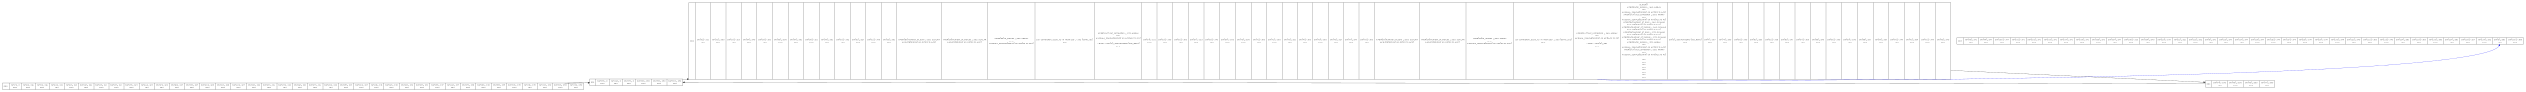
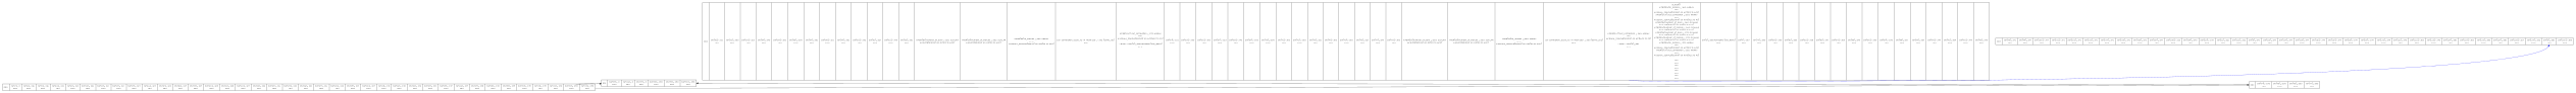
  digraph {
    fontname="Comic Neue"
    rankdir=LR
    node [fontname="Comic Neue" shape=record]
    edge [fontname="Comic Neue"]
    n1 [label="{bb0|<x0x204c7e0>SW(7)@0\nCPU\n|<x0x204c0f0>SW(8)@316\nCPU\n|<x0x204c330>SW(9)@316\nCPU\n|<x0x2047b70>SW(10)@321\nCPU\n|<x0x2047d70>SW(11)@321\nCPU\n|<x0x2047fa0>SW(12)@322\nCPU\n|<x0x20481d0>SW(13)@323\nCPU\n|<x0x2048400>SW(14)@323\nCPU\n|<x0x2048630>SW(15)@324\nCPU\n|<x0x2048880>SW(16)@324\nCPU\n|<x0x2048a90>SW(17)@323\nCPU\n|<x0x2048cd0>SW(18)@327\nCPU\n|<x0x2048f00>SW(19)@327\nCPU\n|<x0x2049130>SW(20)@328\nCPU\n|<x0x2049380>SW(21)@328\nCPU\n|<x0x2049590>SW(22)@327\nCPU\n|<x0x20497d0>SW(23)@332\nCPU\n|<x0x2049a00>SW(24)@332\nCPU\n|<x0x204ddd0>SW(25)@333\nCPU\n|<x0x2050030>SW(26)@333\nCPU\n|<x0x2050240>SW(27)@332\nCPU\n|<x0x2050480>SW(28)@323\nCPU\n|<x0x20506b0>SW(29)@337\nCPU\n|<x0x20508c0>SW(30)@337\nCPU\n|<x0x2050ae0>SW(31)@341\nCPU\n|<x0x2050d30>SW(32)@340\nCPU\n|<x0x2050f80>SW(33)@342\nCPU\n|<x0x20511f0>SW(34)@343\nCPU\n|<x0x2051440>SW(35)@347\nCPU\n|<x0x2051660>SW(36)@347\nCPU\n|<x0x20518a0>SW(37)@348\nCPU\n|<x0x2051ad0>SW(38)@340\nCPU\n|<x0x204de50>SW(39)@349\nCPU\n|<x0x204e070>SW(40)@349\nCPU\n|<x0x204e280>SW(41)@349\nCPU\n|<x0x204e4c0>SW(42)@340\nCPU\n|<x0x204e710>SW(43)@350\nCPU\n|<x0x204e950>SW(44)@350\nCPU\n}"]
    n2 [label="{bb1|<x0x204ecf0>SW(45)@0\nCPU\n|<x0x204ee60>SW(46)@0\nCPU\n|<x0x204f000>SW(47)@0\nCPU\n|<x0x204f1a0>SW(48)@350\nCPU\n|<x0x204f3d0>SW(49)@350\nCPU\n|<x0x204f5e0>SW(50)@350\nCPU\n}"]
    n3 [label="{bb2|<x0x204ebd0>SW(51)@321\nCPU\n|<x0x204fbb0>SW(52)@350\nCPU\n|<x0x204fde0>SW(53)@323\nCPU\n|<x0x2052100>SW(54)@340\nCPU\n|<x0x2052350>SW(55)@352\nCPU\n|<x0x2052570>SW(56)@350\nCPU\n|<x0x20527a0>SW(57)@352\nCPU\n|<x0x20529b0>SW(58)@321\nCPU\n|<x0x2052be0>SW(59)@352\nCPU\n|<x0x2052df0>SW(60)@352\nCPU\n|<x0x2053010>SW(61)@327\nCPU\n|<x0x2053240>SW(62)@348\nCPU\n|<x0x2053470>SW(63)@352\nCPU\n|<x0x205ce30>XFER(IN):number_of_days @352, SCALAR\nAXILITE(mm2s) on GP(PS to ACC)\n|<x0x205cf10>XFER(IN):number_of_indices @352, SCALAR\nAXILITE(mm2s) on GP(PS to ACC)\n|<x0x205cff0>XFER(IN):in_indices @352, ARRAY\nCPU\nAXIDMA_SIMPLE(mm2s) on AFI(PS to ACC)\n|<x0x2045f00>call 'correlation_accel_v2' in 'main.cpp' @352 (async_id:1)\nACC\n|<x0x205e6a0>XFER(OUT):out_correlation @352, ARRAY\nCPU\nAXIDMA_SIMPLE(s2mm) on AFI(ACC to PS)\n\n--RAW--\>SW(3)@366#pragma (sds_wait:1)\nCPU\n\n|<x0x20536c0>SW(64)@321\nCPU\n|<x0x20538f0>SW(65)@350\nCPU\n|<x0x2053b20>SW(66)@360\nCPU\n|<x0x2053d30>SW(67)@323\nCPU\n|<x0x2053f60>SW(68)@340\nCPU\n|<x0x20541a0>SW(69)@360\nCPU\n|<x0x20543c0>SW(70)@350\nCPU\n|<x0x20545f0>SW(71)@360\nCPU\n|<x0x2054800>SW(72)@360\nCPU\n|<x0x2054a10>SW(73)@321\nCPU\n|<x0x2054c40>SW(74)@360\nCPU\n|<x0x2054e50>SW(75)@360\nCPU\n|<x0x2055070>SW(76)@327\nCPU\n|<x0x20552a0>SW(77)@349\nCPU\n|<x0x20554d0>SW(78)@360\nCPU\n|<x0x205e7b0>XFER(IN):number_of_days @360, SCALAR\nAXILITE(mm2s) on GP(PS to ACC)\n|<x0x205e8c0>XFER(IN):number_of_indices @360, SCALAR\nAXILITE(mm2s) on GP(PS to ACC)\n|<x0x205e9d0>XFER(IN):in_indices @360, ARRAY\nCPU\nAXIDMA_SIMPLE(mm2s) on AFI(PS to ACC)\n|<x0x2042cb0>call 'correlation_accel_v2' in 'main.cpp' @360 (async_id:2)\nACC\n|<x0x205eae0>XFER(OUT):out_correlation @360, ARRAY\nCPU\nAXIDMA_SIMPLE(s2mm) on AFI(ACC to PS)\n\n--RAW--\>SW(6)@385\nCPU\n\n|<x0x20467f0>cf_wait(): \nXFER(IN):in_indices @360, ARRAY\nCPU\nAXIDMA_SIMPLE(mm2s) on AFI(PS to ACC)\nXFER(OUT):out_correlation @360, ARRAY\nCPU\nAXIDMA_SIMPLE(s2mm) on AFI(ACC to PS)\nXFER(IN):number_of_days @360, SCALAR\nAXILITE(mm2s) on GP(PS to ACC)\nXFER(IN):number_of_indices @360, SCALAR\nAXILITE(mm2s) on GP(PS to ACC)\nXFER(IN):number_of_days @352, SCALAR\nAXILITE(mm2s) on GP(PS to ACC)\nXFER(IN):number_of_indices @352, SCALAR\nAXILITE(mm2s) on GP(PS to ACC)\nXFER(IN):in_indices @352, ARRAY\nCPU\nAXIDMA_SIMPLE(mm2s) on AFI(PS to ACC)\nXFER(OUT):out_correlation @352, ARRAY\nCPU\nAXIDMA_SIMPLE(s2mm) on AFI(ACC to PS)\n\nCPU\nCPU\nCPU\nCPU\nCPU\nCPU\nCPU\nCPU\n|<x0x20478a0>SW(3)@366#pragma (sds_wait:1)\nCPU\n|<x0x204af50>SW(4)@367\nCPU\n|<x0x2055760>SW(79)@350\nCPU\n|<x0x2055990>SW(80)@350\nCPU\n|<x0x2055bc0>SW(81)@368\nCPU\n|<x0x2055dd0>SW(82)@368\nCPU\n|<x0x2055fe0>SW(83)@348\nCPU\n|<x0x2056240>SW(84)@368\nCPU\n|<x0x2056460>SW(85)@348\nCPU\n|<x0x20566a0>SW(86)@350\nCPU\n|<x0x20568d0>SW(87)@350\nCPU\n|<x0x2056b00>SW(88)@369\nCPU\n|<x0x2056d10>SW(89)@369\nCPU\n|<x0x2056f20>SW(90)@349\nCPU\n|<x0x2057150>SW(91)@369\nCPU\n|<x0x2057370>SW(92)@349\nCPU\n|<x0x20575b0>SW(93)@370\nCPU\n}"]
    n4 [label="{bb4|<x0x20583f0>SW(98)@371\nCPU\n|<x0x2058590>SW(99)@347\nCPU\n|<x0x20587d0>SW(100)@347\nCPU\n|<x0x2058a00>SW(101)@371\nCPU\n|<x0x2058c10>SW(102)@371\nCPU\n|<x0x2058e20>SW(103)@371\nCPU\n|<x0x2059030>SW(104)@371\nCPU\n|<x0x2059240>SW(105)@371\nCPU\n|<x0x20594a0>SW(106)@371\nCPU\n|<x0x20596c0>SW(107)@347\nCPU\n|<x0x2059900>SW(108)@323\nCPU\n|<x0x2059b30>SW(109)@340\nCPU\n|<x0x2059d80>SW(110)@375\nCPU\n|<x0x2059fa0>SW(111)@321\nCPU\n|<x0x205a1d0>SW(112)@332\nCPU\n|<x0x204a600>SW(5)@375\nCPU\n|<x0x205a4c0>SW(113)@379\nCPU\n|<x0x205a640>SW(114)@347\nCPU\n|<x0x205a880>SW(115)@347\nCPU\n|<x0x205aab0>SW(116)@379\nCPU\n|<x0x205acc0>SW(117)@379\nCPU\n|<x0x205aed0>SW(118)@379\nCPU\n|<x0x205b0e0>SW(119)@379\nCPU\n|<x0x205b2f0>SW(120)@379\nCPU\n|<x0x205b550>SW(121)@340\nCPU\n|<x0x205b7a0>SW(122)@383\nCPU\n|<x0x205b9c0>SW(123)@340\nCPU\n|<x0x205bc10>SW(124)@383\nCPU\n|<x0x205be20>SW(125)@383\nCPU\n|<x0x205c030>SW(126)@383\nCPU\n|<x0x205c240>SW(127)@383\nCPU\n|<x0x205c480>SW(128)@327\nCPU\n|<x0x205c6a0>SW(129)@332\nCPU\n|<x0x204a790>SW(6)@385\nCPU\n|<x0x205c8f0>SW(130)@388\nCPU\n}"]
    n5 [label="{bb3|<x0x20578f0>SW(94)@350\nCPU\n|<x0x2057b20>SW(95)@350\nCPU\n|<x0x2057d30>SW(96)@350\nCPU\n|<x0x2057f70>SW(97)@350\nCPU\n}"]
    n1 -> n2
-   n2 -> n3
    n3 -> n4 [color=blue headport=x0x204a790 tailport=x0x205eae0]
-   n3 -> n5
+   n1 -> n5
    n5 -> n2
  }
